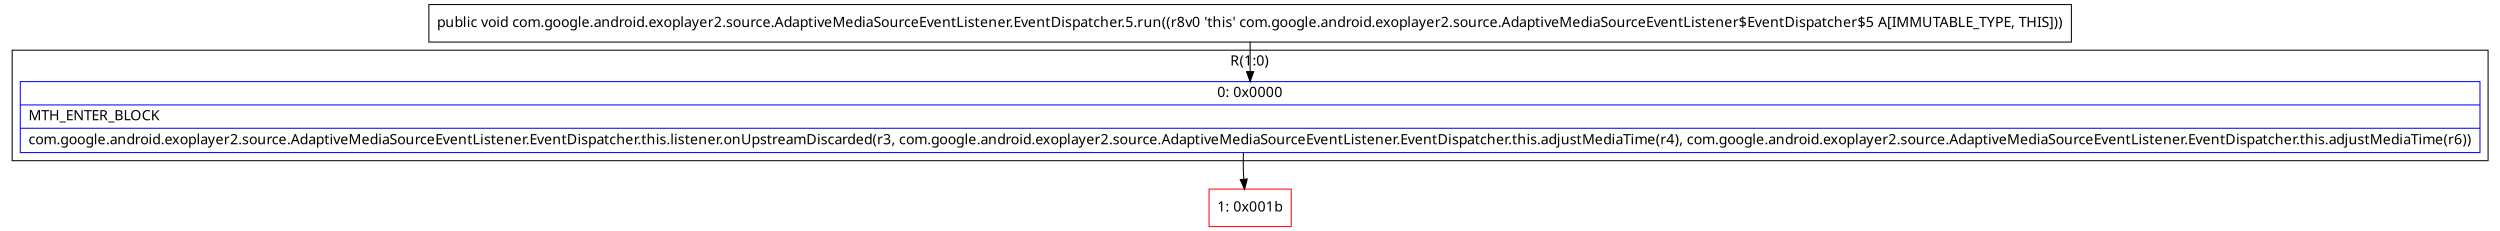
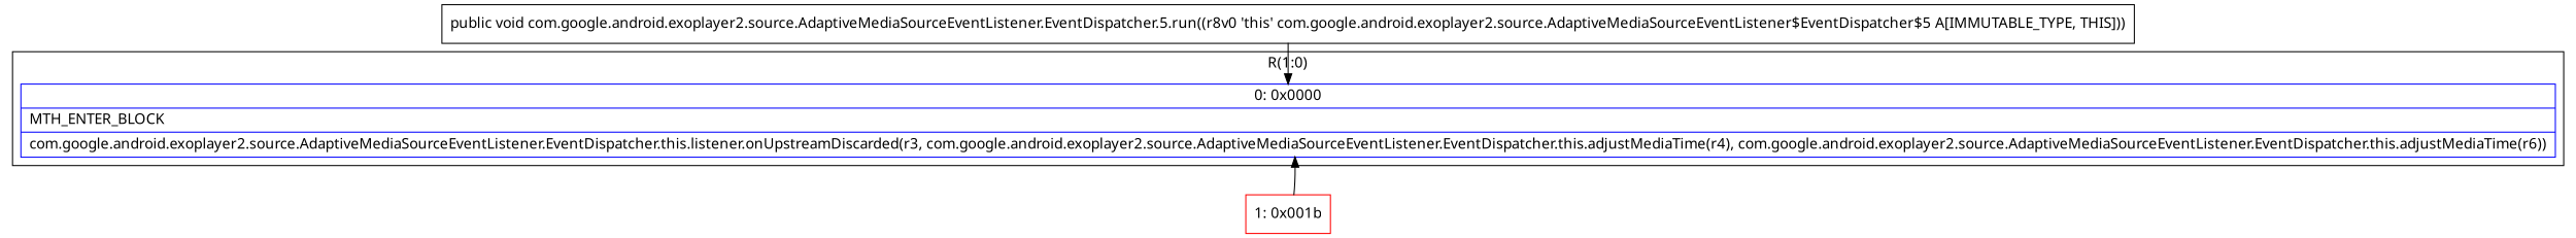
  digraph {
    fontname="Noto Sans"
    node [shape=record fontname="Noto Sans"]
    edge [fontname="Noto Sans"]
    n1 [color=blue label="{0\:\ 0x0000|MTH_ENTER_BLOCK\l|com.google.android.exoplayer2.source.AdaptiveMediaSourceEventListener.EventDispatcher.this.listener.onUpstreamDiscarded(r3, com.google.android.exoplayer2.source.AdaptiveMediaSourceEventListener.EventDispatcher.this.adjustMediaTime(r4), com.google.android.exoplayer2.source.AdaptiveMediaSourceEventListener.EventDispatcher.this.adjustMediaTime(r6))\l}"]
    n2 [color=red label="{1\:\ 0x001b}"]
    n3 [label="{public void com.google.android.exoplayer2.source.AdaptiveMediaSourceEventListener.EventDispatcher.5.run((r8v0 'this' com.google.android.exoplayer2.source.AdaptiveMediaSourceEventListener$EventDispatcher$5 A[IMMUTABLE_TYPE, THIS])) }"]
    subgraph cluster_1 {
      label="R(1:0)"
      n1
    }
-   n1 -> n2
+   n2 -> n1
    n3 -> n1
  }
